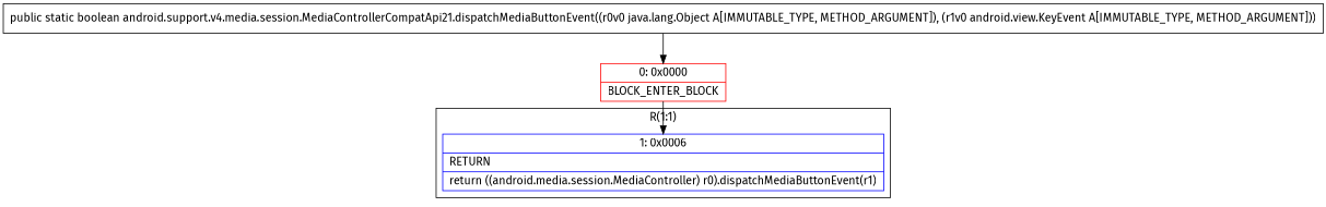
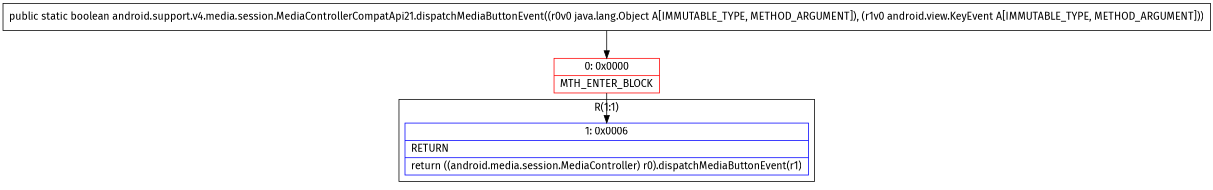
  digraph {
    fontname="Fira Sans"
    node [shape=record fontname="Fira Sans"]
    edge [fontname="Fira Sans"]
    n1 [color=blue label="{1\:\ 0x0006|RETURN\l|return ((android.media.session.MediaController) r0).dispatchMediaButtonEvent(r1)\l}"]
-   n2 [color=red label="{0\:\ 0x0000|BLOCK_ENTER_BLOCK\l}"]
+   n2 [color=red label="{0\:\ 0x0000|MTH_ENTER_BLOCK\l}"]
    n3 [label="{public static boolean android.support.v4.media.session.MediaControllerCompatApi21.dispatchMediaButtonEvent((r0v0 java.lang.Object A[IMMUTABLE_TYPE, METHOD_ARGUMENT]), (r1v0 android.view.KeyEvent A[IMMUTABLE_TYPE, METHOD_ARGUMENT])) }"]
    subgraph cluster_1 {
      label="R(1:1)"
      n1
    }
    n2 -> n1
    n3 -> n2
  }
